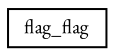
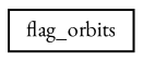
  digraph {
    rankdir=LR
    fontname="EB Garamond"
-   n1 [color=black fillcolor=white fontname="EB Garamond" fontsize=10 height=0.2 label=flag_flag shape=record style=filled width=0.4]
+   n1 [color=black fillcolor=white fontname="EB Garamond" fontsize=10 height=0.2 label=flag_orbits shape=record style=filled width=0.4]
  }
